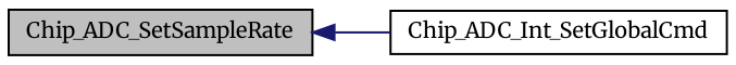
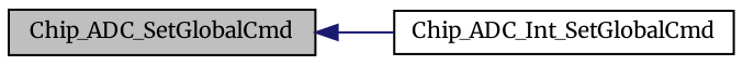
  digraph {
    rankdir=LR
    fontname=Merriweather
    node [color=black fontname=Merriweather fontsize=10 shape=record style=filled]
-   n1 [fillcolor=grey75 fontcolor=black height=0.2 label=Chip_ADC_SetSampleRate width=0.4]
+   n1 [fillcolor=grey75 fontcolor=black height=0.2 label=Chip_ADC_SetGlobalCmd width=0.4]
    n2 [fillcolor=white height=0.2 label=Chip_ADC_Int_SetGlobalCmd width=0.4]
    n1 -> n2 [color=midnightblue dir=back fontname=Merriweather fontsize=10 labelfontname=FreeSans labelfontsize=10 style=solid]
  }
